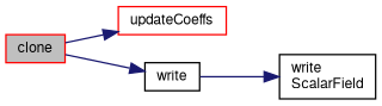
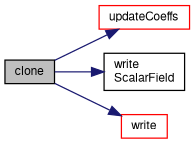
  digraph {
    rankdir=LR
    node [color=black fontname=FreeSans fontsize=10 shape=record]
    edge [color=midnightblue fontname=FreeSans fontsize=10 labelfontname=FreeSans labelfontsize=10 style=solid]
-   n1 [color=red fillcolor=grey75 fontcolor=black height=0.2 label=clone style=filled width=0.4]
+   n1 [fillcolor=grey75 fontcolor=black height=0.2 label=clone style=filled width=0.4]
    n2 [color=red height=0.2 label=updateCoeffs width=0.4]
    n3 [height=0.2 label="write\lScalarField" width=0.4]
-   n4 [height=0.2 label=write width=0.4]
+   n4 [color=red height=0.2 label=write width=0.4]
    n1 -> n2
-   n4 -> n3
+   n1 -> n3
    n1 -> n4
  }
